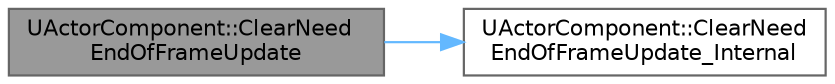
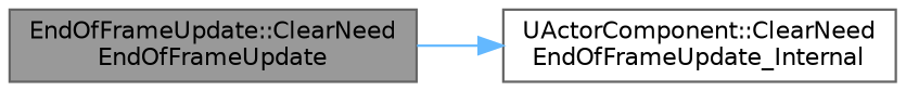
  digraph {
    rankdir=LR
    node [fontname=Helvetica fontsize=10 shape=box style=filled]
-   n1 [color=gray40 fillcolor=grey60 fontcolor=black height=0.2 label="UActorComponent::ClearNeed\lEndOfFrameUpdate" width=0.4]
+   n1 [color=gray40 fillcolor=grey60 fontcolor=black height=0.2 label="EndOfFrameUpdate::ClearNeed\lEndOfFrameUpdate" width=0.4]
    n2 [color=grey40 fillcolor=white height=0.2 label="UActorComponent::ClearNeed\lEndOfFrameUpdate_Internal" width=0.4]
    n1 -> n2 [color=steelblue1 fontname=Helvetica fontsize=10 labelfontname=Helvetica labelfontsize=10 style=solid]
  }
